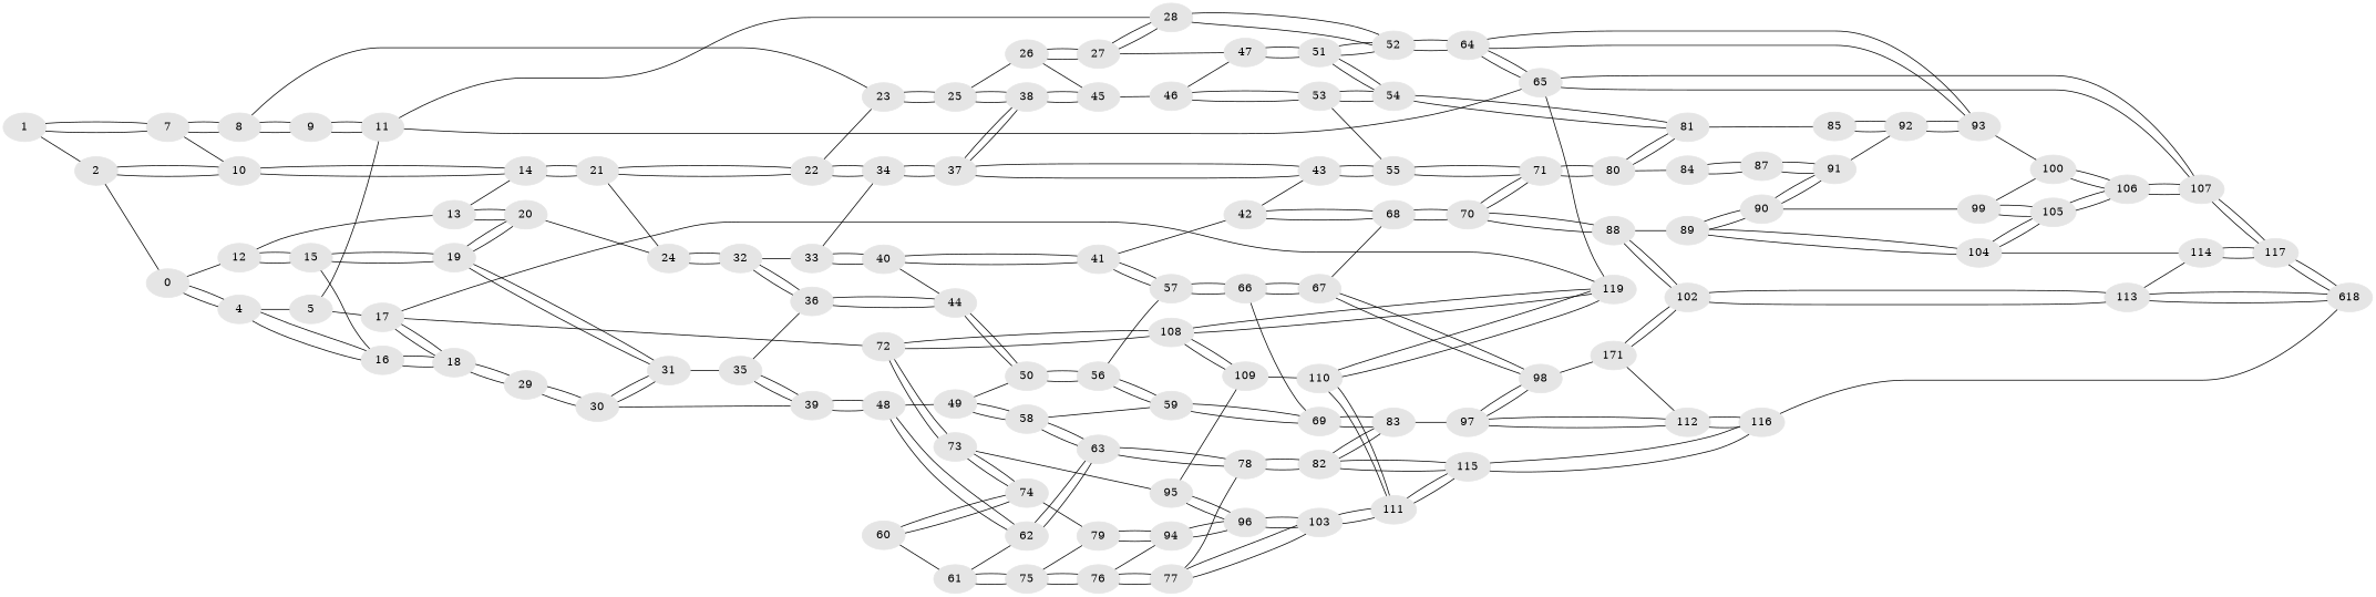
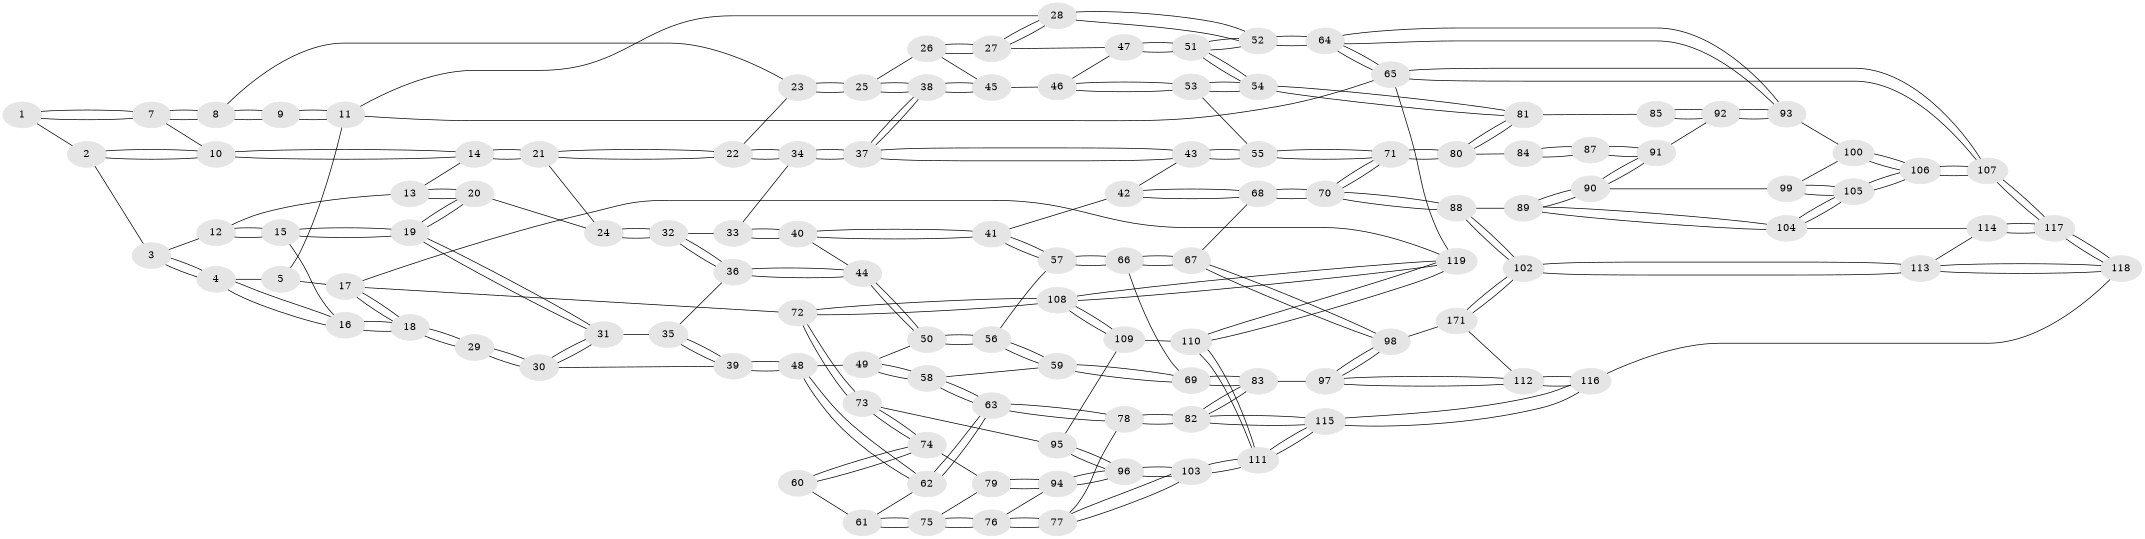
  graph {
    rankdir=LR
    node [color=gray90 style=filled]
    1
    2
    7
-   3 [label=0]
+   3
    10
    8
    4
    12
    14
    5
    16
    13
    15
    11
    17
    18
    28
    65
    72
    119
    9
    23
    25
    21
    52
    107
    20
    19
    24
    22
    31
    29
    73
    108
    30
    35
    32
    34
    37
    26
    38
    33
    36
    27
    45
    47
    46
    51
    64
    39
    60
    61
    74
    48
    40
    44
    41
    43
    50
    55
    49
    62
    42
    57
    68
    66
    70
    71
    56
    53
    54
    58
    63
    59
    81
    93
    85
    80
    69
    67
    78
    83
    75
    79
    76
    82
    100
    117
    98
    n90 [label=171]
    88
    97
    89
    102
    84
    95
    109
    96
    94
    77
    103
    111
    115
    87
    92
    116
    112
    91
    90
    104
    113
    99
    105
    114
    106
    110
-   118 [label=618]
+   118
    1 -- 2
    1 -- 7
    1 -- 7
    2 -- 3
    2 -- 10
    2 -- 10
    7 -- 10
    7 -- 8
    7 -- 8
    3 -- 4
    3 -- 4
    3 -- 12
    10 -- 14
    10 -- 14
    8 -- 9
    8 -- 9
    8 -- 23
    4 -- 5
    4 -- 16
    4 -- 16
    12 -- 13
    12 -- 15
    12 -- 15
    14 -- 21
    14 -- 21
    5 -- 11
    5 -- 17
    16 -- 18
    16 -- 18
    13 -- 14
    13 -- 20
    13 -- 20
    15 -- 16
    15 -- 19
    15 -- 19
    11 -- 28
    11 -- 65
    17 -- 18
    17 -- 18
    17 -- 72
    17 -- 119
    18 -- 29
    18 -- 29
    28 -- 52
    28 -- 52
    65 -- 119
    65 -- 107
    65 -- 107
    72 -- 73
    72 -- 73
    72 -- 108
    72 -- 108
    9 -- 11
    9 -- 11
    23 -- 25
    23 -- 25
    25 -- 26
    25 -- 38
    25 -- 38
    21 -- 24
    21 -- 22
    21 -- 22
    52 -- 64
    52 -- 64
    107 -- 117
    107 -- 117
    20 -- 24
    19 -- 20
    19 -- 20
    19 -- 31
    19 -- 31
    24 -- 32
    24 -- 32
    22 -- 23
    22 -- 34
    22 -- 34
    31 -- 35
    29 -- 30
    29 -- 30
    73 -- 74
    73 -- 74
    73 -- 95
    108 -- 119
    108 -- 119
    108 -- 109
    108 -- 109
    30 -- 31
    30 -- 31
    30 -- 39
    35 -- 36
    35 -- 39
    35 -- 39
    32 -- 33
    32 -- 36
    32 -- 36
    34 -- 37
    34 -- 37
    37 -- 38
    37 -- 38
    37 -- 43
    37 -- 43
    26 -- 27
    26 -- 27
    26 -- 45
    38 -- 45
    38 -- 45
    33 -- 34
    33 -- 40
    33 -- 40
    36 -- 44
    36 -- 44
    27 -- 28
    27 -- 28
    27 -- 47
    45 -- 46
    47 -- 51
    47 -- 51
    46 -- 47
    46 -- 53
    46 -- 53
    51 -- 52
    51 -- 52
    51 -- 54
    51 -- 54
    64 -- 65
    64 -- 65
    64 -- 93
    64 -- 93
    39 -- 48
    39 -- 48
    60 -- 61
    60 -- 74
    60 -- 74
    61 -- 62
    61 -- 75
    61 -- 75
    74 -- 79
    48 -- 49
    48 -- 62
    48 -- 62
    40 -- 44
    40 -- 41
    40 -- 41
    44 -- 50
    44 -- 50
    41 -- 42
    41 -- 57
    41 -- 57
    43 -- 55
    43 -- 55
    50 -- 56
    50 -- 56
    55 -- 71
    55 -- 71
    49 -- 50
    49 -- 58
    49 -- 58
    62 -- 63
    62 -- 63
    42 -- 43
    42 -- 68
    42 -- 68
    57 -- 66
    57 -- 66
    68 -- 70
    68 -- 70
    66 -- 69
    66 -- 67
    66 -- 67
    70 -- 71
    70 -- 71
    70 -- 88
    70 -- 88
    71 -- 80
    71 -- 80
    56 -- 57
    56 -- 59
    56 -- 59
    53 -- 55
    53 -- 54
    53 -- 54
    54 -- 81
    54 -- 81
    58 -- 63
    58 -- 63
    58 -- 59
    63 -- 78
    63 -- 78
    59 -- 69
    59 -- 69
    81 -- 85
    93 -- 100
    85 -- 92
    85 -- 92
    80 -- 81
    80 -- 81
    80 -- 84
    69 -- 83
    69 -- 83
    67 -- 68
    67 -- 98
    67 -- 98
    78 -- 82
    78 -- 82
    83 -- 97
    75 -- 79
    75 -- 76
    75 -- 76
    79 -- 94
    79 -- 94
    76 -- 94
    76 -- 77
    76 -- 77
    82 -- 83
    82 -- 83
    82 -- 115
    82 -- 115
    100 -- 106
    100 -- 106
    117 -- 118
    117 -- 118
    98 -- n90
    n90 -- 102
    n90 -- 102
    n90 -- 112
    88 -- 89
    88 -- 102
    88 -- 102
    97 -- 98
    97 -- 98
    97 -- 112
    97 -- 112
    89 -- 90
    89 -- 90
    89 -- 104
    89 -- 104
    102 -- 113
    102 -- 113
    84 -- 87
    84 -- 87
    95 -- 109
    95 -- 96
    95 -- 96
    109 -- 110
    96 -- 103
    96 -- 103
    94 -- 96
    94 -- 96
    77 -- 78
    77 -- 103
    77 -- 103
    103 -- 111
    103 -- 111
    111 -- 115
    111 -- 115
    115 -- 116
    115 -- 116
    87 -- 91
    87 -- 91
    92 -- 93
    92 -- 93
    116 -- 118
    112 -- 116
    112 -- 116
    91 -- 92
    90 -- 91
    90 -- 91
    90 -- 99
    104 -- 105
    104 -- 105
    104 -- 114
    113 -- 114
    113 -- 118
    113 -- 118
    99 -- 100
    99 -- 105
    99 -- 105
    105 -- 106
    105 -- 106
    114 -- 117
    114 -- 117
    106 -- 107
    106 -- 107
    110 -- 119
    110 -- 119
    110 -- 111
    110 -- 111
  }
